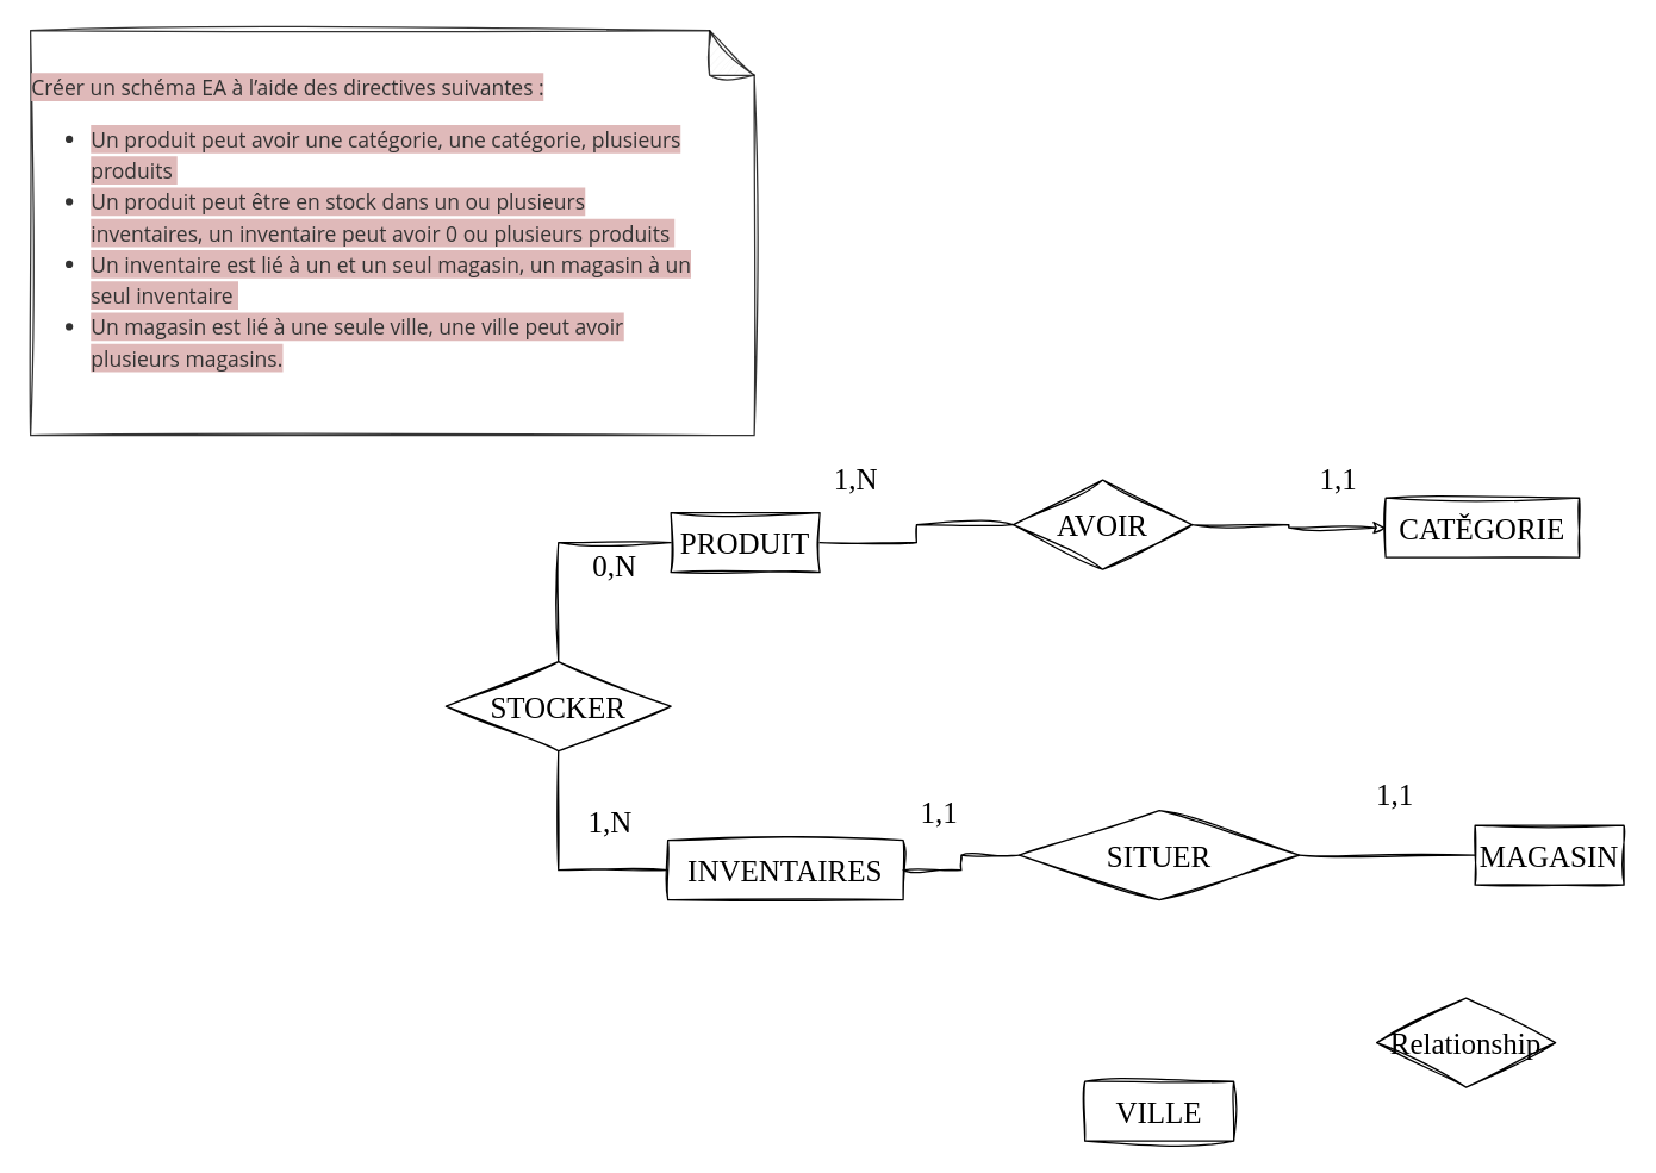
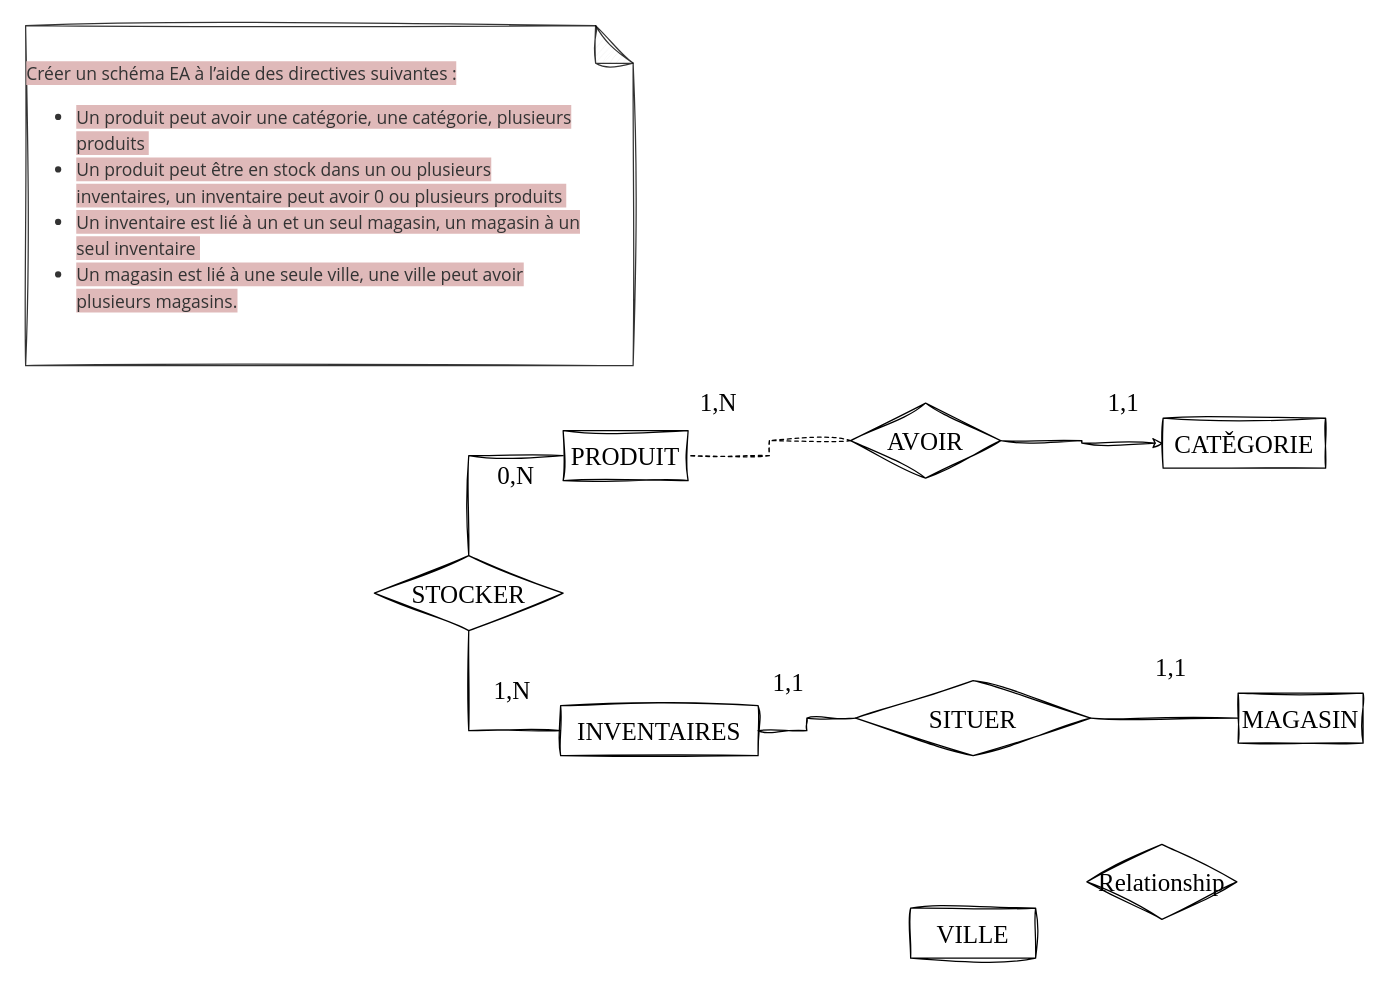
  <mxCell id="0" />
  <mxCell id="1" parent="0" />
  <mxCell id="2" value="&lt;p style=&quot;line-height: 1.5; margin: 0px 0px 0.5em; max-width: 100%; color: rgb(51, 51, 51); font-family: &amp;quot;Open Sans&amp;quot;, Helvetica, Arial, sans-serif; text-align: start; font-size: 14px;&quot;&gt;&lt;font style=&quot;font-size: 14px; background-color: rgb(223, 185, 185);&quot;&gt;Créer un schéma EA à l’aide des directives suivantes :&lt;/font&gt;&lt;/p&gt;&lt;ul style=&quot;padding: 0px 40px; margin: 1em 0px; color: rgb(51, 51, 51); font-family: &amp;quot;Open Sans&amp;quot;, Helvetica, Arial, sans-serif; text-align: start; font-size: 14px;&quot;&gt;&lt;li style=&quot;line-height: 1.5; list-style-type: inherit; font-size: 14px;&quot;&gt;&lt;font style=&quot;font-size: 14px; background-color: rgb(223, 185, 185);&quot;&gt;Un produit peut avoir une catégorie, une catégorie, plusieurs produits&amp;nbsp;&lt;/font&gt;&lt;/li&gt;&lt;li style=&quot;line-height: 1.5; list-style-type: inherit; font-size: 14px;&quot;&gt;&lt;font style=&quot;font-size: 14px; background-color: rgb(223, 185, 185);&quot;&gt;Un produit peut être en stock dans un ou plusieurs inventaires, un inventaire peut&amp;nbsp;avoir 0 ou plusieurs produits&amp;nbsp;&lt;/font&gt;&lt;/li&gt;&lt;li style=&quot;line-height: 1.5; list-style-type: inherit; font-size: 14px;&quot;&gt;&lt;font style=&quot;font-size: 14px; background-color: rgb(223, 185, 185);&quot;&gt;Un inventaire est lié à un et un seul magasin, un magasin à un seul inventaire&amp;nbsp;&lt;/font&gt;&lt;/li&gt;&lt;li style=&quot;line-height: 1.5; list-style-type: inherit; font-size: 14px;&quot;&gt;&lt;font style=&quot;font-size: 14px; background-color: rgb(223, 185, 185);&quot;&gt;Un magasin est lié à une seule ville, une ville peut avoir plusieurs magasins.&lt;/font&gt;&lt;/li&gt;&lt;/ul&gt;" style="shape=note;whiteSpace=wrap;html=1;backgroundOutline=1;darkOpacity=0.05;sketch=1;hachureGap=4;jiggle=2;curveFitting=1;fontFamily=Architects Daughter;fontSource=https%3A%2F%2Ffonts.googleapis.com%2Fcss%3Ffamily%3DArchitects%2BDaughter;fontSize=14;opacity=80;" vertex="1" parent="1"><mxGeometry x="20" y="20" width="486" height="272" as="geometry" /></mxCell>
  <mxCell id="3" value="PRODUIT" style="whiteSpace=wrap;html=1;align=center;sketch=1;hachureGap=4;jiggle=2;curveFitting=1;fontFamily=Architects Daughter;fontSource=https%3A%2F%2Ffonts.googleapis.com%2Fcss%3Ffamily%3DArchitects%2BDaughter;fontSize=20;" vertex="1" parent="1"><mxGeometry x="450" y="344" width="100" height="40" as="geometry" /></mxCell>
  <mxCell id="4" value="CATĚGORIE" style="whiteSpace=wrap;html=1;align=center;sketch=1;hachureGap=4;jiggle=2;curveFitting=1;fontFamily=Architects Daughter;fontSource=https%3A%2F%2Ffonts.googleapis.com%2Fcss%3Ffamily%3DArchitects%2BDaughter;fontSize=20;" vertex="1" parent="1"><mxGeometry x="930" y="334" width="130" height="40" as="geometry" /></mxCell>
  <mxCell id="5" style="edgeStyle=orthogonalEdgeStyle;rounded=0;sketch=1;hachureGap=4;jiggle=2;curveFitting=1;orthogonalLoop=1;jettySize=auto;html=1;exitX=0;exitY=0.5;exitDx=0;exitDy=0;entryX=0.5;entryY=1;entryDx=0;entryDy=0;fontFamily=Architects Daughter;fontSource=https%3A%2F%2Ffonts.googleapis.com%2Fcss%3Ffamily%3DArchitects%2BDaughter;fontSize=16;endArrow=none;endFill=0;" edge="1" parent="1" source="7" target="16"><mxGeometry relative="1" as="geometry" /></mxCell>
  <mxCell id="6" style="edgeStyle=orthogonalEdgeStyle;rounded=0;sketch=1;hachureGap=4;jiggle=2;curveFitting=1;orthogonalLoop=1;jettySize=auto;html=1;exitX=1;exitY=0.5;exitDx=0;exitDy=0;entryX=0;entryY=0.5;entryDx=0;entryDy=0;fontFamily=Architects Daughter;fontSource=https%3A%2F%2Ffonts.googleapis.com%2Fcss%3Ffamily%3DArchitects%2BDaughter;fontSize=16;endArrow=none;endFill=0;" edge="1" parent="1" source="7" target="20"><mxGeometry relative="1" as="geometry" /></mxCell>
  <mxCell id="7" value="INVENTAIRES" style="whiteSpace=wrap;html=1;align=center;sketch=1;hachureGap=4;jiggle=2;curveFitting=1;fontFamily=Architects Daughter;fontSource=https%3A%2F%2Ffonts.googleapis.com%2Fcss%3Ffamily%3DArchitects%2BDaughter;fontSize=20;" vertex="1" parent="1"><mxGeometry x="448" y="564" width="158" height="40" as="geometry" /></mxCell>
  <mxCell id="8" value="MAGASIN" style="whiteSpace=wrap;html=1;align=center;sketch=1;hachureGap=4;jiggle=2;curveFitting=1;fontFamily=Architects Daughter;fontSource=https%3A%2F%2Ffonts.googleapis.com%2Fcss%3Ffamily%3DArchitects%2BDaughter;fontSize=20;" vertex="1" parent="1"><mxGeometry x="990" y="554" width="100" height="40" as="geometry" /></mxCell>
  <mxCell id="9" value="VILLE" style="whiteSpace=wrap;html=1;align=center;sketch=1;hachureGap=4;jiggle=2;curveFitting=1;fontFamily=Architects Daughter;fontSource=https%3A%2F%2Ffonts.googleapis.com%2Fcss%3Ffamily%3DArchitects%2BDaughter;fontSize=20;" vertex="1" parent="1"><mxGeometry x="728" y="726" width="100" height="40" as="geometry" /></mxCell>
- <mxCell id="10" style="edgeStyle=orthogonalEdgeStyle;rounded=0;sketch=1;hachureGap=4;jiggle=2;curveFitting=1;orthogonalLoop=1;jettySize=auto;html=1;entryX=1;entryY=0.5;entryDx=0;entryDy=0;fontFamily=Architects Daughter;fontSource=https%3A%2F%2Ffonts.googleapis.com%2Fcss%3Ffamily%3DArchitects%2BDaughter;fontSize=16;endArrow=none;endFill=0;" edge="1" parent="1" source="12" target="3"><mxGeometry relative="1" as="geometry" /></mxCell>
+ <mxCell id="10" style="edgeStyle=orthogonalEdgeStyle;rounded=0;sketch=1;hachureGap=4;jiggle=2;curveFitting=1;orthogonalLoop=1;jettySize=auto;html=1;entryX=1;entryY=0.5;entryDx=0;entryDy=0;fontFamily=Architects Daughter;fontSource=https%3A%2F%2Ffonts.googleapis.com%2Fcss%3Ffamily%3DArchitects%2BDaughter;fontSize=16;endArrow=none;endFill=0;dashed=1;" edge="1" parent="1" source="12" target="3"><mxGeometry relative="1" as="geometry" /></mxCell>
  <mxCell id="11" style="edgeStyle=orthogonalEdgeStyle;rounded=0;sketch=1;hachureGap=4;jiggle=2;curveFitting=1;orthogonalLoop=1;jettySize=auto;html=1;exitX=1;exitY=0.5;exitDx=0;exitDy=0;entryX=0;entryY=0.5;entryDx=0;entryDy=0;fontFamily=Architects Daughter;fontSource=https%3A%2F%2Ffonts.googleapis.com%2Fcss%3Ffamily%3DArchitects%2BDaughter;fontSize=16;endArrow=classic;endFill=0;" edge="1" parent="1" source="12" target="4"><mxGeometry relative="1" as="geometry" /></mxCell>
  <mxCell id="12" value="AVOIR" style="shape=rhombus;perimeter=rhombusPerimeter;whiteSpace=wrap;html=1;align=center;sketch=1;hachureGap=4;jiggle=2;curveFitting=1;fontFamily=Architects Daughter;fontSource=https%3A%2F%2Ffonts.googleapis.com%2Fcss%3Ffamily%3DArchitects%2BDaughter;fontSize=20;" vertex="1" parent="1"><mxGeometry x="680" y="322" width="120" height="60" as="geometry" /></mxCell>
  <mxCell id="13" value="1,N" style="text;html=1;align=center;verticalAlign=middle;resizable=0;points=[];autosize=1;strokeColor=none;fillColor=none;fontSize=20;fontFamily=Architects Daughter;" vertex="1" parent="1"><mxGeometry x="555" y="302" width="38" height="38" as="geometry" /></mxCell>
  <mxCell id="14" value="1,1" style="text;html=1;align=center;verticalAlign=middle;resizable=0;points=[];autosize=1;strokeColor=none;fillColor=none;fontSize=20;fontFamily=Architects Daughter;" vertex="1" parent="1"><mxGeometry x="884" y="302" width="28" height="38" as="geometry" /></mxCell>
  <mxCell id="15" style="edgeStyle=orthogonalEdgeStyle;rounded=0;sketch=1;hachureGap=4;jiggle=2;curveFitting=1;orthogonalLoop=1;jettySize=auto;html=1;entryX=0;entryY=0.5;entryDx=0;entryDy=0;fontFamily=Architects Daughter;fontSource=https%3A%2F%2Ffonts.googleapis.com%2Fcss%3Ffamily%3DArchitects%2BDaughter;fontSize=16;endArrow=none;endFill=0;" edge="1" parent="1" source="16" target="3"><mxGeometry relative="1" as="geometry" /></mxCell>
  <mxCell id="16" value="STOCKER" style="shape=rhombus;perimeter=rhombusPerimeter;whiteSpace=wrap;html=1;align=center;sketch=1;hachureGap=4;jiggle=2;curveFitting=1;fontFamily=Architects Daughter;fontSource=https%3A%2F%2Ffonts.googleapis.com%2Fcss%3Ffamily%3DArchitects%2BDaughter;fontSize=20;" vertex="1" parent="1"><mxGeometry x="299" y="444" width="151" height="60" as="geometry" /></mxCell>
  <mxCell id="17" value="1,N" style="text;html=1;align=center;verticalAlign=middle;resizable=0;points=[];autosize=1;strokeColor=none;fillColor=none;fontSize=20;fontFamily=Architects Daughter;" vertex="1" parent="1"><mxGeometry x="390" y="532" width="38" height="38" as="geometry" /></mxCell>
  <mxCell id="18" value="0,N" style="text;html=1;align=center;verticalAlign=middle;resizable=0;points=[];autosize=1;strokeColor=none;fillColor=none;fontSize=20;fontFamily=Architects Daughter;" vertex="1" parent="1"><mxGeometry x="388" y="360" width="48" height="38" as="geometry" /></mxCell>
  <mxCell id="19" style="edgeStyle=orthogonalEdgeStyle;rounded=0;sketch=1;hachureGap=4;jiggle=2;curveFitting=1;orthogonalLoop=1;jettySize=auto;html=1;exitX=1;exitY=0.5;exitDx=0;exitDy=0;fontFamily=Architects Daughter;fontSource=https%3A%2F%2Ffonts.googleapis.com%2Fcss%3Ffamily%3DArchitects%2BDaughter;fontSize=16;endArrow=none;endFill=0;" edge="1" parent="1" source="20" target="8"><mxGeometry relative="1" as="geometry" /></mxCell>
  <mxCell id="20" value="SITUER" style="shape=rhombus;perimeter=rhombusPerimeter;whiteSpace=wrap;html=1;align=center;sketch=1;hachureGap=4;jiggle=2;curveFitting=1;fontFamily=Architects Daughter;fontSource=https%3A%2F%2Ffonts.googleapis.com%2Fcss%3Ffamily%3DArchitects%2BDaughter;fontSize=20;" vertex="1" parent="1"><mxGeometry x="684" y="544" width="188" height="60" as="geometry" /></mxCell>
  <mxCell id="21" value="1,1" style="text;html=1;align=center;verticalAlign=middle;resizable=0;points=[];autosize=1;strokeColor=none;fillColor=none;fontSize=20;fontFamily=Architects Daughter;" vertex="1" parent="1"><mxGeometry x="616" y="526" width="28" height="38" as="geometry" /></mxCell>
  <mxCell id="22" value="1,1" style="text;html=1;align=center;verticalAlign=middle;resizable=0;points=[];autosize=1;strokeColor=none;fillColor=none;fontSize=20;fontFamily=Architects Daughter;" vertex="1" parent="1"><mxGeometry x="922" y="514" width="28" height="38" as="geometry" /></mxCell>
- <mxCell id="23" value="Relationship" style="shape=rhombus;perimeter=rhombusPerimeter;whiteSpace=wrap;html=1;align=center;sketch=1;hachureGap=4;jiggle=2;curveFitting=1;fontFamily=Architects Daughter;fontSource=https%3A%2F%2Ffonts.googleapis.com%2Fcss%3Ffamily%3DArchitects%2BDaughter;fontSize=20;" vertex="1" parent="1"><mxGeometry x="924" y="670" width="120" height="60" as="geometry" /></mxCell>
+ <mxCell id="23" value="Relationship" style="shape=rhombus;perimeter=rhombusPerimeter;whiteSpace=wrap;html=1;align=center;sketch=1;hachureGap=4;jiggle=2;curveFitting=1;fontFamily=Architects Daughter;fontSource=https%3A%2F%2Ffonts.googleapis.com%2Fcss%3Ffamily%3DArchitects%2BDaughter;fontSize=20;" vertex="1" parent="1"><mxGeometry x="869" y="675" width="120" height="60" as="geometry" /></mxCell>
